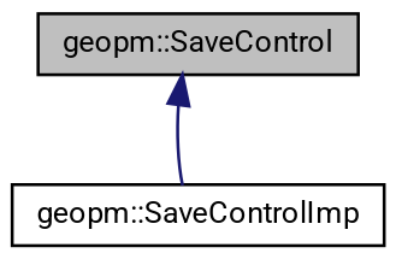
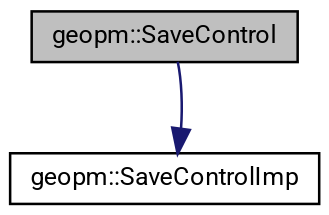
  digraph {
    fontname=Roboto
    node [color=black fontname=Roboto fontsize=10 shape=record style=filled]
    n1 [fillcolor=grey75 fontcolor=black height=0.2 label="geopm::SaveControl" width=0.4]
    n2 [fillcolor=white height=0.2 label="geopm::SaveControlImp" width=0.4]
-   n1 -> n2 [color=midnightblue dir=back fontname=Roboto fontsize=10 labelfontname=Helvetica labelfontsize=10 style=solid]
+   n2 -> n1 [color=midnightblue dir=back fontname=Roboto fontsize=10 labelfontname=Helvetica labelfontsize=10 style=solid]
  }
